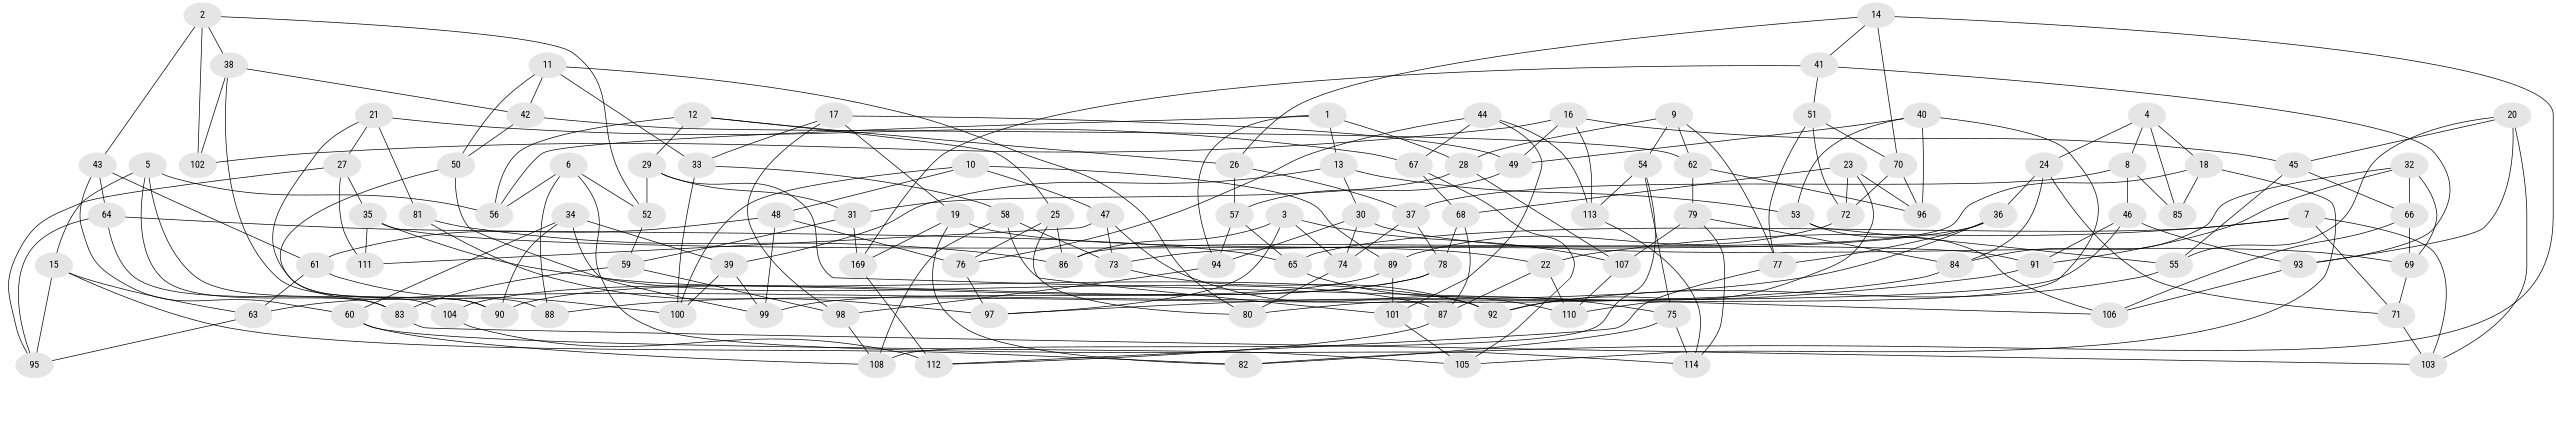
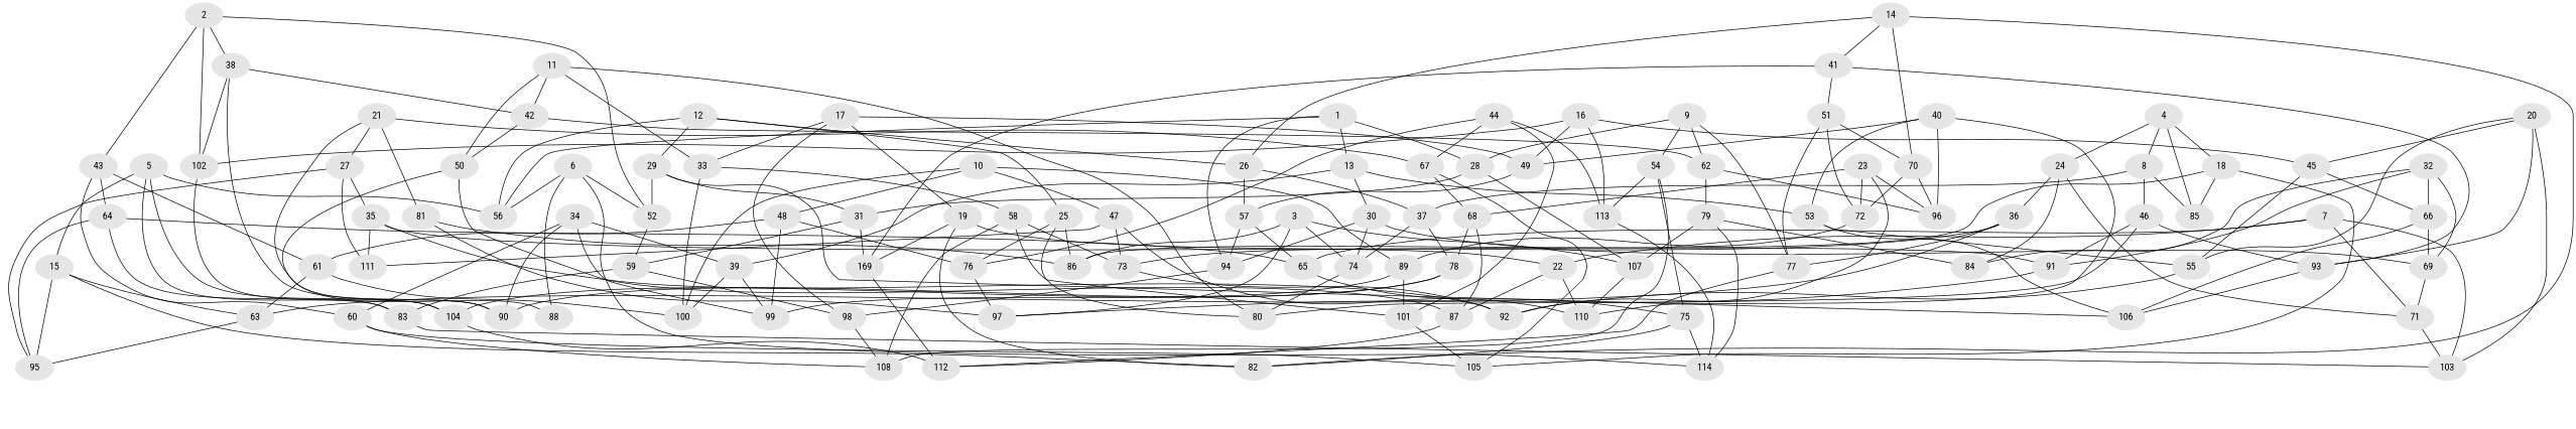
  graph {
    fontname="Roboto Condensed"
    node [color=gray90 fontname="Roboto Condensed" style=filled]
    edge [fontname="Roboto Condensed"]
    1
    13
    28
    56
    94
    30
    39
    53
    107
    31
    98
    2
    38
    43
    52
    102
    42
    90
    60
    61
    64
    59
    104
    3
    74
    86
    97
    80
    110
    4
    8
    18
    24
    85
    37
    46
    105
    71
    36
    84
    5
    15
    83
    82
    63
    95
    103
    112
    6
    88
    114
    7
    22
    65
    87
    75
    78
    93
    91
    9
    54
    62
    77
    113
    108
    96
    79
    10
    47
    48
    89
    100
    111
    73
    76
    99
    101
    11
    33
    50
    58
    12
    25
    26
    29
    57
    106
    69
    55
    14
    41
    70
    n93 [label=169]
    51
    72
    16
    45
    49
    66
    17
    19
    20
    92
    21
    27
    67
    81
    35
    68
    23
    32
    34
    40
    44
    1 -- 13
    1 -- 28
    1 -- 56
    1 -- 94
    13 -- 30
    13 -- 39
    13 -- 53
    28 -- 107
    28 -- 31
    94 -- 98
    30 -- 94
    30 -- 74
    30 -- 69
    39 -- 100
    39 -- 99
    53 -- 106
    53 -- 55
    107 -- 110
    31 -- 59
    31 -- n93
    98 -- 108
    2 -- 38
    2 -- 43
    2 -- 52
    2 -- 102
    38 -- 102
    38 -- 42
    38 -- 90
    43 -- 60
    43 -- 61
    43 -- 64
    52 -- 59
+   102 -- 104
    42 -- 62
    42 -- 50
    60 -- 105
    60 -- 108
    61 -- 63
    61 -- 100
    64 -- 83
    64 -- 95
    64 -- 65
    59 -- 98
    59 -- 83
    104 -- 112
    3 -- 107
    3 -- 74
    3 -- 86
    3 -- 97
    74 -- 80
    4 -- 8
    4 -- 18
    4 -- 24
    4 -- 85
    8 -- 85
    8 -- 37
    8 -- 46
    18 -- 86
    18 -- 85
    18 -- 105
    24 -- 71
    24 -- 36
    24 -- 84
    37 -- 74
    37 -- 78
    46 -- 80
    46 -- 93
    46 -- 91
    71 -- 103
    36 -- 63
    36 -- 77
    36 -- 73
-   84 -- 88
    5 -- 56
    5 -- 104
    5 -- 15
    5 -- 83
    15 -- 82
    15 -- 63
    15 -- 95
    83 -- 103
    63 -- 95
    6 -- 56
    6 -- 52
    6 -- 88
    6 -- 114
    7 -- 71
    7 -- 103
    7 -- 22
    7 -- 65
    22 -- 110
    22 -- 87
    65 -- 75
    87 -- 112
    75 -- 82
    75 -- 114
    78 -- 90
    78 -- 99
    93 -- 106
    91 -- 97
    9 -- 28
    9 -- 54
    9 -- 62
    9 -- 77
    54 -- 75
    54 -- 113
    54 -- 108
    62 -- 96
    62 -- 79
    77 -- 112
    113 -- 114
    79 -- 107
    79 -- 84
    79 -- 114
    10 -- 47
    10 -- 48
    10 -- 89
    10 -- 100
    47 -- 110
    47 -- 111
    47 -- 73
    48 -- 61
    48 -- 76
    48 -- 99
    89 -- 104
    89 -- 101
    73 -- 92
    76 -- 97
    101 -- 105
    11 -- 42
    11 -- 80
    11 -- 33
    11 -- 50
    33 -- 100
    33 -- 58
    50 -- 90
    50 -- 87
    58 -- 108
    58 -- 73
    58 -- 101
    12 -- 56
    12 -- 25
    12 -- 26
    12 -- 29
    25 -- 86
    25 -- 80
    25 -- 76
    26 -- 37
    26 -- 57
    29 -- 31
    29 -- 52
    29 -- 106
    57 -- 94
    57 -- 65
    69 -- 71
    55 -- 92
    14 -- 82
    14 -- 26
    14 -- 41
    14 -- 70
    41 -- 93
    41 -- n93
    41 -- 51
    70 -- 96
    70 -- 72
    n93 -- 112
    51 -- 77
    51 -- 70
    51 -- 72
    72 -- 89
    16 -- 102
    16 -- 113
    16 -- 45
    16 -- 49
    45 -- 55
    45 -- 66
    49 -- 57
    66 -- 106
    66 -- 69
    17 -- 98
    17 -- 33
    17 -- 49
    17 -- 19
    19 -- 82
    19 -- 22
    19 -- n93
    20 -- 103
    20 -- 93
    20 -- 55
    20 -- 45
    21 -- 88
    21 -- 27
    21 -- 67
    21 -- 81
    27 -- 95
    27 -- 111
    27 -- 35
    67 -- 105
    67 -- 68
    81 -- 86
    81 -- 97
    35 -- 91
    35 -- 111
    35 -- 92
    68 -- 87
    68 -- 78
    23 -- 96
    23 -- 72
    23 -- 92
    23 -- 68
    32 -- 84
    32 -- 91
    32 -- 69
    32 -- 66
    34 -- 39
    34 -- 90
    34 -- 60
    34 -- 99
    40 -- 53
    40 -- 110
    40 -- 96
    40 -- 49
    44 -- 113
    44 -- 76
    44 -- 101
    44 -- 67
  }
